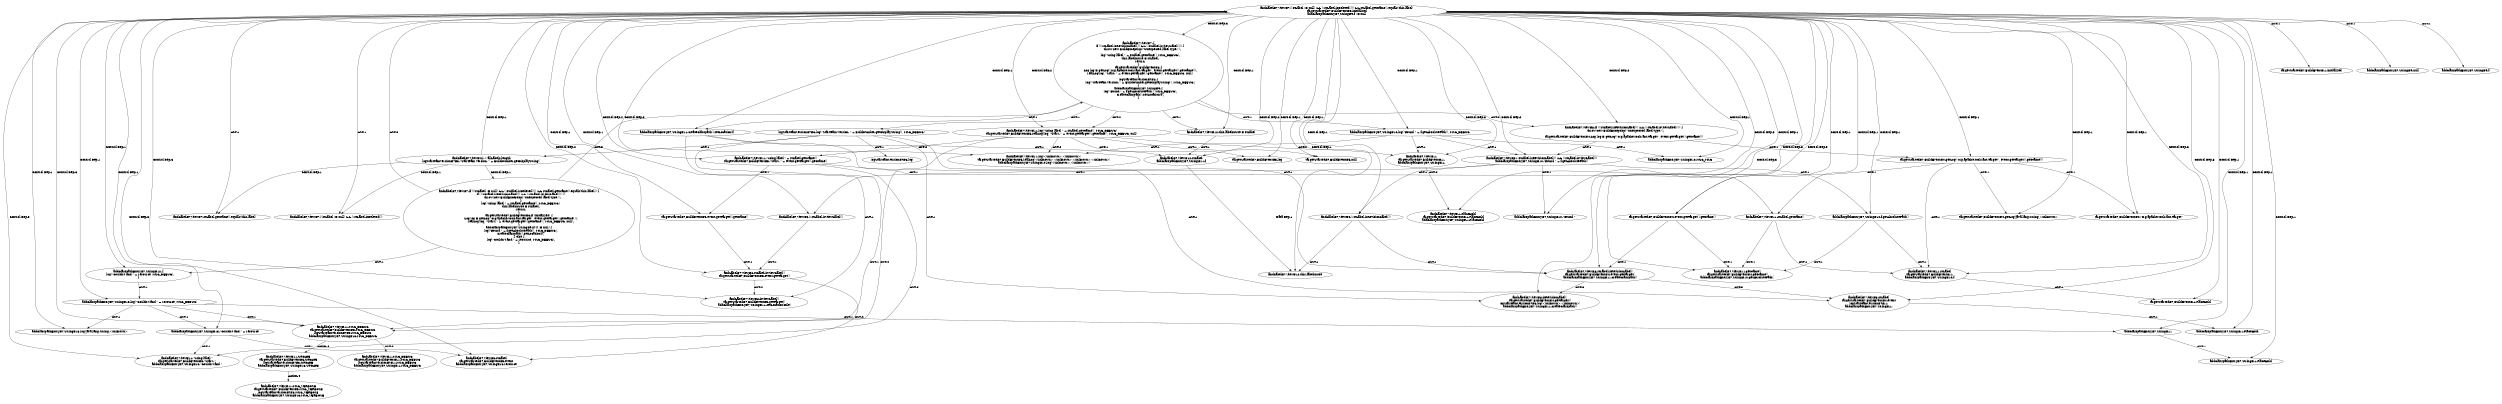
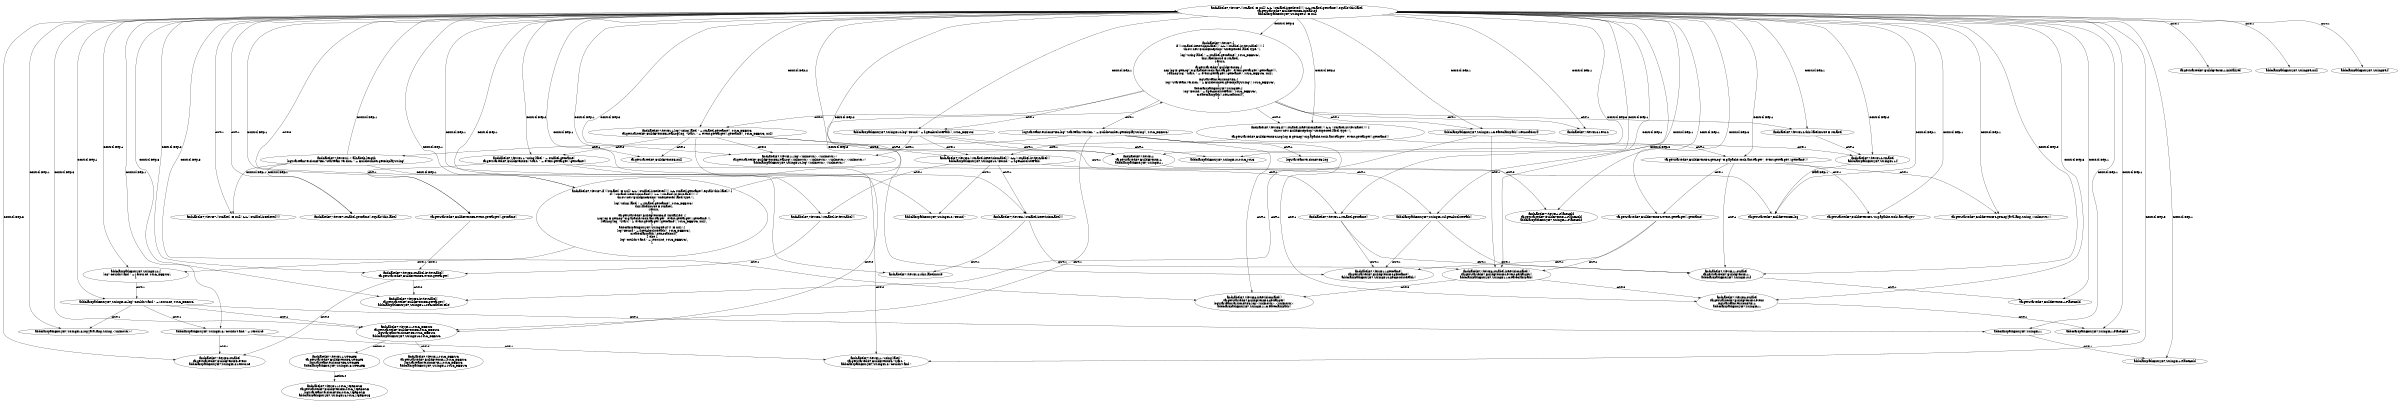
  digraph {
    node [shape=ellipse]
    n1 [label="findLabel#?,View#11:UPDATE\ntargetStarted#?,BuildEvent#5:UPDATE\nlogStarteamVersion#?#3:UPDATE\naddClasspathEntry#?,String#13:UPDATE"]
    n2 [label="findLabel#?,View#11:MSG_VERBOSE\ntargetStarted#?,BuildEvent#5:MSG_VERBOSE\nlogStarteamVersion#?#3:MSG_VERBOSE\naddClasspathEntry#?,String#13:MSG_VERBOSE"]
    n3 [label="findLabel#?,View#11:MSG_DEBUG\ntargetStarted#?,BuildEvent#5:MSG_DEBUG\nlogStarteamVersion#?#3:MSG_DEBUG\naddClasspathEntry#?,String#13:MSG_DEBUG"]
    n4 [label="findLabel#?,View#-1:MSG_DEBUG\ntargetStarted#?,BuildEvent#-1:MSG_DEBUG\nlogStarteamVersion#?#-1:MSG_DEBUG\naddClasspathEntry#?,String#-1:MSG_DEBUG"]
    n5 [label="findLabel#?,View#7:((stLabel != null) && (!stLabel.isDeleted())) && stLabel.getName().equals(this.label)\ntargetStarted#?,BuildEvent#3:initialized\naddClasspathEntry#?,String#9:f != null"]
    n6 [label="findLabel#?,View#7:((stLabel != null) && (!stLabel.isDeleted()))"]
    n7 [label="findLabel#?,View#7:stLabel.getName().equals(this.label)"]
    n8 [label="findLabel#?,View#7:\{\n    if ((!stLabel.isRevisionLabel()) && (!stLabel.isViewLabel())) \{\n        throw new BuildException(\"Unexpected label type.\");\n    \}\n    log(\"using label \" + stLabel.getName(), MSG_DEBUG);\n    this.labelInUse = stLabel;\n    return;\n\}\ntargetStarted#?,BuildEvent#3:\{\n    Log log = getLog(\"org.apache.tools.ant.Target\", event.getTarget().getName());\n    realLog(log, \"Start: \" + event.getTarget().getName(), MSG_DEBUG, null);\n\}\nlogStarteamVersion#?#2:\{\n    log(\"StarTeam version: \" + BuildNumber.getDisplayString(), MSG_DEBUG);\n\}\naddClasspathEntry#?,String#9:\{\n    log(\"Found \" + f.getAbsolutePath(), MSG_DEBUG);\n    createClasspath().setLocation(f);\n\}"]
    n9 [label="findLabel#?,View#8:if ((!stLabel.isRevisionLabel()) && (!stLabel.isViewLabel())) \{\n    throw new BuildException(\"Unexpected label type.\");\n\}\ntargetStarted#?,BuildEvent#4:Log log = getLog(\"org.apache.tools.ant.Target\", event.getTarget().getName())"]
    n10 [label="findLabel#?,View#8:(!stLabel.isRevisionLabel()) && (!stLabel.isViewLabel())\naddClasspathEntry#?,String#10:\"Found \" + f.getAbsolutePath()"]
    n11 [label="findLabel#?,View#8:(!stLabel.isRevisionLabel())"]
    n12 [label="findLabel#?,View#8:stLabel.isRevisionLabel()\ntargetStarted#?,BuildEvent#4:event.getTarget()\naddClasspathEntry#?,String#11:createClasspath()"]
    n13 [label="findLabel#?,View#8:isRevisionLabel()\ntargetStarted#?,BuildEvent#4:getTarget()\nlogStarteamVersion#?#3:log(<unknown>,<unknown>)\naddClasspathEntry#?,String#11:createClasspath()"]
    n14 [label="findLabel#?,View#8:stLabel\ntargetStarted#?,BuildEvent#4:event\nlogStarteamVersion#?#-1:\naddClasspathEntry#?,String#-1:"]
    n15 [label="findLabel#?,View#8:(!stLabel.isViewLabel())"]
    n16 [label="findLabel#?,View#8:stLabel.isViewLabel()\ntargetStarted#?,BuildEvent#5:event.getTarget()"]
    n17 [label="findLabel#?,View#8:isViewLabel()\ntargetStarted#?,BuildEvent#5:getTarget()\naddClasspathEntry#?,String#11:setLocation(File)"]
    n18 [label="findLabel#?,View#8:stLabel\ntargetStarted#?,BuildEvent#5:event\naddClasspathEntry#?,String#13:resource"]
    n19 [label="findLabel#?,View#11:log(\"using label \" + stLabel.getName(), MSG_DEBUG)\ntargetStarted#?,BuildEvent#5:realLog(log, \"Start: \" + event.getTarget().getName(), MSG_DEBUG, null)"]
    n20 [label="findLabel#?,View#11:log(<unknown>,<unknown>)\ntargetStarted#?,BuildEvent#5:realLog(<unknown>,<unknown>,<unknown>,<unknown>)\naddClasspathEntry#?,String#10:log(<unknown>,<unknown>)"]
    n21 [label="findLabel#?,View#-1:\ntargetStarted#?,BuildEvent#-1:\naddClasspathEntry#?,String#-1:"]
    n22 [label="findLabel#?,View#-1:PlaceHold\ntargetStarted#?,BuildEvent#-1:PlaceHold\naddClasspathEntry#?,String#-1:PlaceHold"]
    n23 [label="findLabel#?,View#11:\"using label \" + stLabel.getName()\ntargetStarted#?,BuildEvent#5:\"Start: \" + event.getTarget().getName()"]
    n24 [label="findLabel#?,View#11:\"using label \"\ntargetStarted#?,BuildEvent#5:\"Start: \"\naddClasspathEntry#?,String#13:\"Couldn\'t find \""]
    n25 [label="findLabel#?,View#11:stLabel.getName()"]
    n26 [label="findLabel#?,View#11:getName()\ntargetStarted#?,BuildEvent#4:getName()\naddClasspathEntry#?,String#10:getAbsolutePath()"]
    n27 [label="findLabel#?,View#11:stLabel\ntargetStarted#?,BuildEvent#-1:\naddClasspathEntry#?,String#10:f"]
    n28 [label="findLabel#?,View#12:this.labelInUse = stLabel"]
    n29 [label="findLabel#?,View#12:this.labelInUse"]
    n30 [label="findLabel#?,View#12:stLabel\naddClasspathEntry#?,String#11:f"]
+   n31 [label="findLabel#?,View#13:return"]
    n32 [label="targetStarted#?,BuildEvent#-1:initialized"]
    n33 [label="targetStarted#?,BuildEvent#5:log"]
    n34 [label="targetStarted#?,BuildEvent#4:event.getTarget().getName()"]
    n35 [label="targetStarted#?,BuildEvent#-1:PlaceHold"]
    n36 [label="targetStarted#?,BuildEvent#4:getLog(\"org.apache.tools.ant.Target\", event.getTarget().getName())"]
    n37 [label="targetStarted#?,BuildEvent#5:event.getTarget().getName()"]
    n38 [label="targetStarted#?,BuildEvent#4:getLog(java.lang.String,<unknown>)"]
    n39 [label="targetStarted#?,BuildEvent#5:null"]
    n40 [label="targetStarted#?,BuildEvent#4:\"org.apache.tools.ant.Target\""]
    n41 [label="addClasspathEntry#?,String#11:createClasspath().setLocation(f)"]
    n42 [label="addClasspathEntry#?,String#-1:PlaceHold"]
    n43 [label="addClasspathEntry#?,String#10:MSG_MSG"]
    n44 [label="addClasspathEntry#?,String#13:log(java.lang.String,<unknown>)"]
    n45 [label="addClasspathEntry#?,String#-1:PlaceHold"]
    n46 [label="addClasspathEntry#?,String#10:\"Found \""]
    n47 [label="addClasspathEntry#?,String#13:\"Couldn\'t find \" + resource"]
    n48 [label="addClasspathEntry#?,String#10:f.getAbsolutePath()"]
    n49 [label="addClasspathEntry#?,String#-1:"]
    n50 [label="addClasspathEntry#?,String#9:null"]
    n51 [label="addClasspathEntry#?,String#10:log(\"Found \" + f.getAbsolutePath(), MSG_DEBUG)"]
    n52 [label="addClasspathEntry#?,String#13:log(\"Couldn\'t find \" + resource, MSG_DEBUG)"]
    n53 [label="addClasspathEntry#?,String#9:f"]
    n54 [label="addClasspathEntry#?,String#12:\{\n    log(\"Couldn\'t find \" + resource, MSG_DEBUG);\n\}"]
    n55 [label="logStarteamVersion#?#3:log(\"StarTeam version: \" + BuildNumber.getDisplayString(), MSG_DEBUG)"]
    n56 [label="findLabel#?,View#4:i < allLabels.length\nlogStarteamVersion#?#3:\"StarTeam version: \" + BuildNumber.getDisplayString()"]
    n57 [label="findLabel#?,View#7:if (((stLabel != null) && (!stLabel.isDeleted())) && stLabel.getName().equals(this.label)) \{\n    if ((!stLabel.isRevisionLabel()) && (!stLabel.isViewLabel())) \{\n        throw new BuildException(\"Unexpected label type.\");\n    \}\n    log(\"using label \" + stLabel.getName(), MSG_DEBUG);\n    this.labelInUse = stLabel;\n    return;\n\}\ntargetStarted#?,BuildEvent#3:if (initialized) \{\n    Log log = getLog(\"org.apache.tools.ant.Target\", event.getTarget().getName());\n    realLog(log, \"Start: \" + event.getTarget().getName(), MSG_DEBUG, null);\n\}\naddClasspathEntry#?,String#9:if (f != null) \{\n    log(\"Found \" + f.getAbsolutePath(), MSG_DEBUG);\n    createClasspath().setLocation(f);\n\} else \{\n    log(\"Couldn\'t find \" + resource, MSG_DEBUG);\n\}"]
    n58 [label="logStarteamVersion#?#3:log"]
    n1 -> n2 [label="Action:4"]
    n3 -> n1 [label="Action:4"]
    n3 -> n4 [label="AST:4"]
    n5 -> n3 [label="Control Dep:3"]
    n5 -> n6 [label="AST:1"]
    n5 -> n7 [label="AST:1"]
    n5 -> n8 [label="Control Dep:3"]
    n5 -> n9 [label="Control Dep:2"]
    n5 -> n10 [label="Control Dep:2"]
    n5 -> n11 [label="Control Dep:1"]
    n5 -> n12 [label="Control Dep:3"]
    n5 -> n13 [label="Control Dep:3"]
    n5 -> n14 [label="Control Dep:3"]
    n5 -> n15 [label="Control Dep:1"]
    n5 -> n16 [label="Control Dep:2"]
    n5 -> n17 [label="Control Dep:3"]
    n5 -> n18 [label="Control Dep:3"]
    n5 -> n19 [label="Control Dep:2"]
    n5 -> n20 [label="Control Dep:3"]
    n5 -> n21 [label="Control Dep:3"]
    n5 -> n22 [label="Control Dep:3"]
    n5 -> n23 [label="Control Dep:2"]
    n5 -> n24 [label="Control Dep:3"]
    n5 -> n25 [label="Control Dep:1"]
    n5 -> n26 [label="Control Dep:3"]
    n5 -> n27 [label="Control Dep:3"]
    n5 -> n28 [label="Control Dep:1"]
    n5 -> n29 [label="Control Dep:1"]
    n5 -> n30 [label="Control Dep:2"]
+   n5 -> n31 [label="Control Dep:1"]
    n5 -> n32 [label="AST:1"]
    n5 -> n33 [label="Control Dep:1"]
    n5 -> n34 [label="Control Dep:1"]
    n5 -> n35 [label="Control Dep:1"]
    n5 -> n36 [label="Control Dep:1"]
    n5 -> n37 [label="Control Dep:1"]
    n5 -> n38 [label="Control Dep:1"]
    n5 -> n39 [label="Control Dep:1"]
    n5 -> n40 [label="Control Dep:1"]
    n5 -> n41 [label="Control Dep:1"]
    n5 -> n42 [label="Control Dep:1"]
    n5 -> n43 [label="Control Dep:1"]
    n5 -> n44 [label="Control Dep:1"]
    n5 -> n45 [label="Control Dep:1"]
    n5 -> n46 [label="Control Dep:1"]
    n5 -> n47 [label="Control Dep:1"]
    n5 -> n48 [label="Control Dep:1"]
    n5 -> n49 [label="Control Dep:1"]
    n5 -> n50 [label="AST:1"]
    n5 -> n51 [label="Control Dep:1"]
    n5 -> n52 [label="Control Dep:1"]
    n5 -> n53 [label="AST:1"]
    n5 -> n54 [label="Control Dep:1"]
    n8 -> n9 [label="AST:2"]
    n8 -> n19 [label="AST:2"]
    n8 -> n28 [label="AST:1"]
+   n8 -> n31 [label="AST:1"]
    n8 -> n41 [label="AST:1"]
    n8 -> n51 [label="AST:1"]
    n8 -> n55 [label="AST:1"]
    n9 -> n10 [label="AST:1"]
    n9 -> n36 [label="AST:1"]
    n10 -> n11 [label="AST:1"]
    n10 -> n15 [label="AST:1"]
    n10 -> n46 [label="AST:1"]
    n10 -> n48 [label="AST:1"]
    n11 -> n12 [label="AST:1"]
    n11 -> n29 [label="AST:1"]
    n12 -> n13 [label="AST:3"]
    n12 -> n14 [label="AST:3"]
    n14 -> n42 [label="AST:1"]
    n15 -> n16 [label="AST:1"]
    n16 -> n17 [label="AST:2"]
    n16 -> n18 [label="AST:2"]
    n19 -> n3 [label="AST:2"]
    n19 -> n20 [label="AST:2"]
    n19 -> n21 [label="AST:2"]
    n19 -> n23 [label="AST:2"]
    n19 -> n33 [label="AST:1"]
    n19 -> n39 [label="AST:1"]
    n21 -> n22 [label="AST:3"]
    n23 -> n24 [label="AST:2"]
    n23 -> n25 [label="AST:1"]
    n23 -> n37 [label="AST:1"]
    n25 -> n26 [label="AST:1"]
    n25 -> n27 [label="AST:1"]
    n27 -> n35 [label="AST:1"]
    n28 -> n30 [label="AST:1"]
-   n30 -> n29 [label="Data Dep:1"]
+   n30 -> n33 [label="Data Dep:1"]
    n34 -> n12 [label="AST:1"]
    n34 -> n26 [label="AST:1"]
    n36 -> n27 [label="AST:1"]
    n36 -> n34 [label="AST:1"]
    n36 -> n38 [label="AST:1"]
    n36 -> n40 [label="AST:1"]
    n37 -> n16 [label="AST:1"]
    n41 -> n12 [label="AST:1"]
    n41 -> n17 [label="AST:1"]
    n41 -> n30 [label="AST:1"]
    n47 -> n18 [label="AST:1"]
    n47 -> n24 [label="AST:1"]
    n48 -> n26 [label="AST:1"]
    n48 -> n27 [label="AST:1"]
    n49 -> n45 [label="AST:1"]
    n51 -> n10 [label="AST:1"]
    n51 -> n20 [label="AST:1"]
    n51 -> n21 [label="AST:1"]
    n51 -> n43 [label="AST:1"]
    n52 -> n3 [label="AST:1"]
    n52 -> n44 [label="AST:1"]
    n52 -> n47 [label="AST:1"]
    n52 -> n49 [label="AST:1"]
    n54 -> n52 [label="AST:1"]
    n55 -> n3 [label="AST:1"]
    n55 -> n13 [label="AST:1"]
    n55 -> n14 [label="AST:1"]
    n55 -> n56 [label="AST:1"]
    n55 -> n58 [label="AST:1"]
    n56 -> n5 [label="Control Dep:1"]
    n56 -> n6 [label="Control Dep:1"]
    n56 -> n7 [label="Control Dep:1"]
    n56 -> n57 [label="Control Dep:1"]
    n57 -> n5 [label="AST:3"]
    n57 -> n8 [label="AST:3"]
    n57 -> n54 [label="AST:1"]
  }
